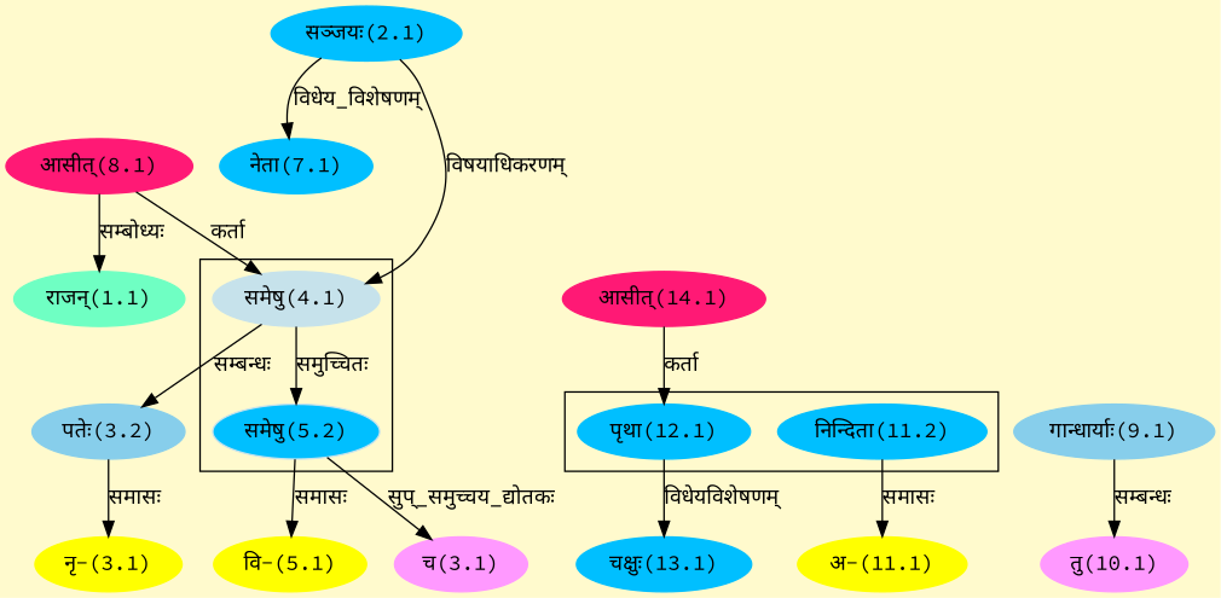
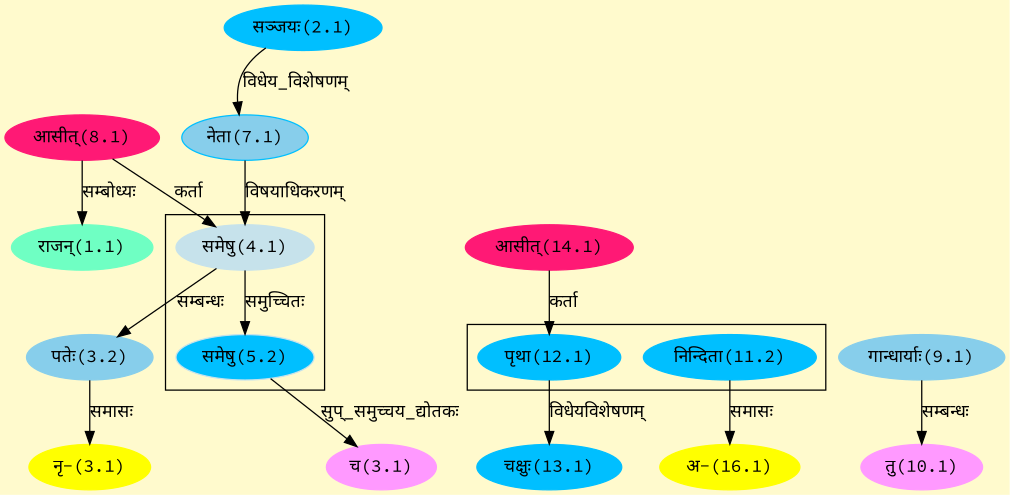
  digraph {
    bgcolor=lemonchiffon1
    compound=true
    fontname="Source Code Pro"
    rankdir=BT
    node [color="#00BFFF" fontname="Source Code Pro" style=filled]
    edge [dir=back fontname="Source Code Pro"]
    n1 [color="#C6E2EB" fillcolor="#00BFFF" label="समेषु(5.2)"]
    n2 [color="#C6E2EB" label="समेषु(4.1)"]
    n3 [label="निन्दिता(11.2)"]
    n4 [label="पृथा(12.1)"]
-   n5 [label="नेता(7.1)"]
+   n5 [label="नेता(7.1)" fillcolor="#87CEEB"]
    n6 [color="#FF1975" label="आसीत्(8.1)"]
    n7 [color="#FF1975" label="आसीत्(14.1)"]
    n8 [label="सञ्जयः(2.1)"]
    n9 [color="#6FFFC3" label="राजन्(1.1)"]
    n10 [color="#FFFF00" label="नृ-(3.1)"]
    n11 [color="#87CEEB" label="पतेः(3.2)"]
-   n12 [color="#FFFF00" label="वि-(5.1)"]
    n13 [color="#FF99FF" label="च(3.1)"]
    n14 [color="#87CEEB" label="गान्धार्याः(9.1)"]
    n15 [label="चक्षुः(13.1)"]
    n16 [color="#FF99FF" label="तु(10.1)"]
-   n17 [color="#FFFF00" label="अ-(11.1)"]
+   n17 [color="#FFFF00" label="अ-(16.1)"]
    subgraph cluster_1 {
      n1
      n2
    }
    subgraph cluster_2 {
      n3
      n4
    }
    n1 -> n2 [label="समुच्चितः"]
-   n2 -> n8 [label="विषयाधिकरणम्"]
+   n2 -> n5 [label="विषयाधिकरणम्"]
    n2 -> n6 [label="कर्ता"]
    n4 -> n7 [label="कर्ता"]
    n5 -> n8 [label="विधेय_विशेषणम्"]
    n9 -> n6 [label="सम्बोध्यः"]
    n10 -> n11 [label="समासः"]
    n11 -> n2 [label="सम्बन्धः"]
-   n12 -> n1 [label="समासः"]
    n13 -> n1 [label="सुप्_समुच्चय_द्योतकः"]
    n15 -> n4 [label="विधेयविशेषणम्"]
    n16 -> n14 [label="सम्बन्धः"]
    n17 -> n3 [label="समासः"]
  }
